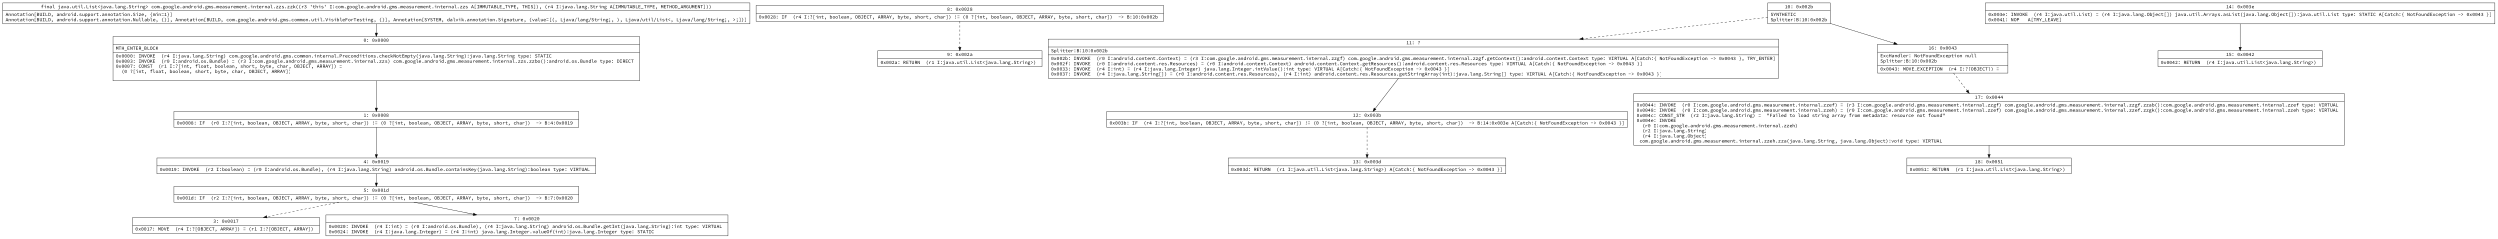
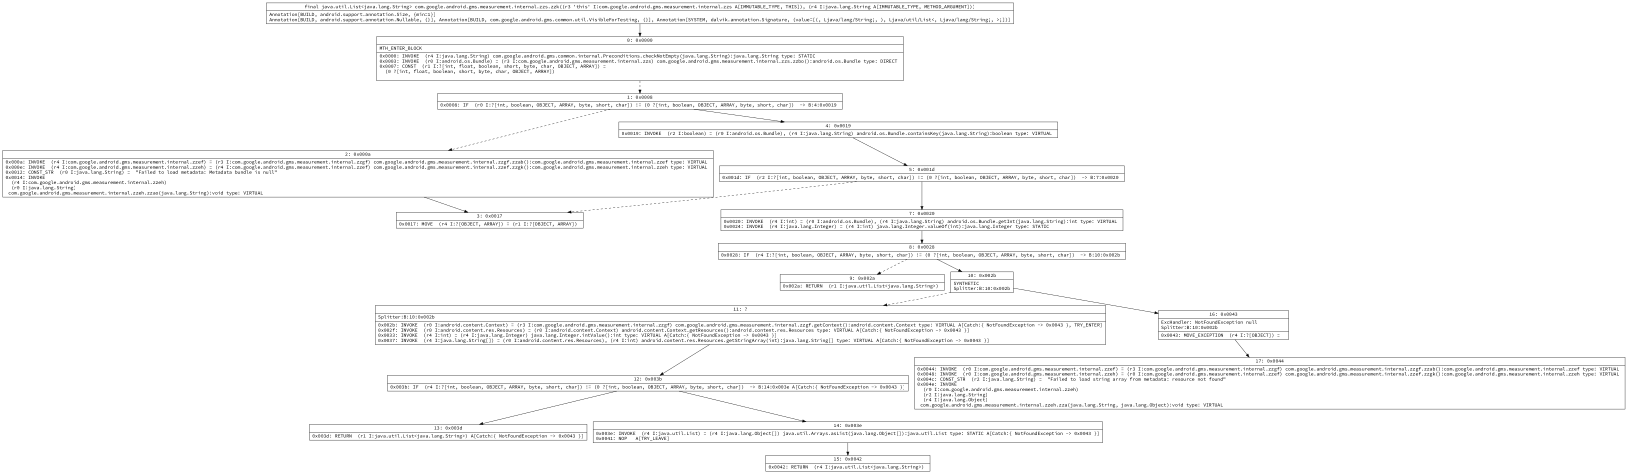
  digraph {
    fontname="Source Code Pro"
    node [fontname="Source Code Pro" shape=record]
    edge [fontname="Source Code Pro"]
    n1 [label="{0\:\ 0x0000|MTH_ENTER_BLOCK\l|0x0000: INVOKE  (r4 I:java.lang.String) com.google.android.gms.common.internal.Preconditions.checkNotEmpty(java.lang.String):java.lang.String type: STATIC \l0x0003: INVOKE  (r0 I:android.os.Bundle) = (r3 I:com.google.android.gms.measurement.internal.zzs) com.google.android.gms.measurement.internal.zzs.zzbo():android.os.Bundle type: DIRECT \l0x0007: CONST  (r1 I:?[int, float, boolean, short, byte, char, OBJECT, ARRAY]) = \l  (0 ?[int, float, boolean, short, byte, char, OBJECT, ARRAY])\l \l}"]
    n2 [label="{1\:\ 0x0008|0x0008: IF  (r0 I:?[int, boolean, OBJECT, ARRAY, byte, short, char]) != (0 ?[int, boolean, OBJECT, ARRAY, byte, short, char])  \-\> B:4:0x0019 \l}"]
+   n3 [label="{2\:\ 0x000a|0x000a: INVOKE  (r4 I:com.google.android.gms.measurement.internal.zzef) = (r3 I:com.google.android.gms.measurement.internal.zzgf) com.google.android.gms.measurement.internal.zzgf.zzab():com.google.android.gms.measurement.internal.zzef type: VIRTUAL \l0x000e: INVOKE  (r4 I:com.google.android.gms.measurement.internal.zzeh) = (r4 I:com.google.android.gms.measurement.internal.zzef) com.google.android.gms.measurement.internal.zzef.zzgk():com.google.android.gms.measurement.internal.zzeh type: VIRTUAL \l0x0012: CONST_STR  (r0 I:java.lang.String) =  \"Failed to load metadata: Metadata bundle is null\" \l0x0014: INVOKE  \l  (r4 I:com.google.android.gms.measurement.internal.zzeh)\l  (r0 I:java.lang.String)\l com.google.android.gms.measurement.internal.zzeh.zzao(java.lang.String):void type: VIRTUAL \l}"]
    n4 [label="{4\:\ 0x0019|0x0019: INVOKE  (r2 I:boolean) = (r0 I:android.os.Bundle), (r4 I:java.lang.String) android.os.Bundle.containsKey(java.lang.String):boolean type: VIRTUAL \l}"]
    n5 [label="{3\:\ 0x0017|0x0017: MOVE  (r4 I:?[OBJECT, ARRAY]) = (r1 I:?[OBJECT, ARRAY]) \l}"]
    n6 [label="{5\:\ 0x001d|0x001d: IF  (r2 I:?[int, boolean, OBJECT, ARRAY, byte, short, char]) != (0 ?[int, boolean, OBJECT, ARRAY, byte, short, char])  \-\> B:7:0x0020 \l}"]
    n7 [label="{8\:\ 0x0028|0x0028: IF  (r4 I:?[int, boolean, OBJECT, ARRAY, byte, short, char]) != (0 ?[int, boolean, OBJECT, ARRAY, byte, short, char])  \-\> B:10:0x002b \l}"]
    n8 [label="{9\:\ 0x002a|0x002a: RETURN  (r1 I:java.util.List\<java.lang.String\>) \l}"]
    n9 [label="{10\:\ 0x002b|SYNTHETIC\lSplitter:B:10:0x002b\l}"]
    n10 [label="{7\:\ 0x0020|0x0020: INVOKE  (r4 I:int) = (r0 I:android.os.Bundle), (r4 I:java.lang.String) android.os.Bundle.getInt(java.lang.String):int type: VIRTUAL \l0x0024: INVOKE  (r4 I:java.lang.Integer) = (r4 I:int) java.lang.Integer.valueOf(int):java.lang.Integer type: STATIC \l}"]
    n11 [label="{11\:\ ?|Splitter:B:10:0x002b\l|0x002b: INVOKE  (r0 I:android.content.Context) = (r3 I:com.google.android.gms.measurement.internal.zzgf) com.google.android.gms.measurement.internal.zzgf.getContext():android.content.Context type: VIRTUAL A[Catch:\{ NotFoundException \-\> 0x0043 \}, TRY_ENTER]\l0x002f: INVOKE  (r0 I:android.content.res.Resources) = (r0 I:android.content.Context) android.content.Context.getResources():android.content.res.Resources type: VIRTUAL A[Catch:\{ NotFoundException \-\> 0x0043 \}]\l0x0033: INVOKE  (r4 I:int) = (r4 I:java.lang.Integer) java.lang.Integer.intValue():int type: VIRTUAL A[Catch:\{ NotFoundException \-\> 0x0043 \}]\l0x0037: INVOKE  (r4 I:java.lang.String[]) = (r0 I:android.content.res.Resources), (r4 I:int) android.content.res.Resources.getStringArray(int):java.lang.String[] type: VIRTUAL A[Catch:\{ NotFoundException \-\> 0x0043 \}]\l}"]
    n12 [label="{16\:\ 0x0043|ExcHandler: NotFoundException null\lSplitter:B:10:0x002b\l|0x0043: MOVE_EXCEPTION  (r4 I:?[OBJECT]) =  \l}"]
    n13 [label="{12\:\ 0x003b|0x003b: IF  (r4 I:?[int, boolean, OBJECT, ARRAY, byte, short, char]) != (0 ?[int, boolean, OBJECT, ARRAY, byte, short, char])  \-\> B:14:0x003e A[Catch:\{ NotFoundException \-\> 0x0043 \}]\l}"]
    n14 [label="{17\:\ 0x0044|0x0044: INVOKE  (r0 I:com.google.android.gms.measurement.internal.zzef) = (r3 I:com.google.android.gms.measurement.internal.zzgf) com.google.android.gms.measurement.internal.zzgf.zzab():com.google.android.gms.measurement.internal.zzef type: VIRTUAL \l0x0048: INVOKE  (r0 I:com.google.android.gms.measurement.internal.zzeh) = (r0 I:com.google.android.gms.measurement.internal.zzef) com.google.android.gms.measurement.internal.zzef.zzgk():com.google.android.gms.measurement.internal.zzeh type: VIRTUAL \l0x004c: CONST_STR  (r2 I:java.lang.String) =  \"Failed to load string array from metadata: resource not found\" \l0x004e: INVOKE  \l  (r0 I:com.google.android.gms.measurement.internal.zzeh)\l  (r2 I:java.lang.String)\l  (r4 I:java.lang.Object)\l com.google.android.gms.measurement.internal.zzeh.zza(java.lang.String, java.lang.Object):void type: VIRTUAL \l}"]
    n15 [label="{13\:\ 0x003d|0x003d: RETURN  (r1 I:java.util.List\<java.lang.String\>) A[Catch:\{ NotFoundException \-\> 0x0043 \}]\l}"]
    n16 [label="{14\:\ 0x003e|0x003e: INVOKE  (r4 I:java.util.List) = (r4 I:java.lang.Object[]) java.util.Arrays.asList(java.lang.Object[]):java.util.List type: STATIC A[Catch:\{ NotFoundException \-\> 0x0043 \}]\l0x0041: NOP   A[TRY_LEAVE]\l}"]
    n17 [label="{15\:\ 0x0042|0x0042: RETURN  (r4 I:java.util.List\<java.lang.String\>) \l}"]
-   n18 [label="{18\:\ 0x0051|0x0051: RETURN  (r1 I:java.util.List\<java.lang.String\>) \l}"]
    n19 [label="{final java.util.List\<java.lang.String\> com.google.android.gms.measurement.internal.zzs.zzk((r3 'this' I:com.google.android.gms.measurement.internal.zzs A[IMMUTABLE_TYPE, THIS]), (r4 I:java.lang.String A[IMMUTABLE_TYPE, METHOD_ARGUMENT]))  | Annotation[BUILD, android.support.annotation.Size, \{min=1\}]\lAnnotation[BUILD, android.support.annotation.Nullable, \{\}], Annotation[BUILD, com.google.android.gms.common.util.VisibleForTesting, \{\}], Annotation[SYSTEM, dalvik.annotation.Signature, \{value=[(, Ljava\/lang\/String;, ), Ljava\/util\/List\<, Ljava\/lang\/String;, \>;]\}]\l}"]
-   n1 -> n2
+   n1 -> n2 [style=dashed]
+   n2 -> n3 [style=dashed]
    n2 -> n4
+   n3 -> n5
    n4 -> n6
    n6 -> n5 [style=dashed]
    n6 -> n10
    n7 -> n8 [style=dashed]
+   n7 -> n9
    n9 -> n11 [style=dashed]
    n9 -> n12
+   n10 -> n7
    n11 -> n13
-   n12 -> n14 [style=dashed]
-   n13 -> n15 [style=dashed]
-   n14 -> n18
+   n12 -> n14
+   n13 -> n15 [style=solid]
+   n13 -> n16
    n16 -> n17
    n19 -> n1
  }
